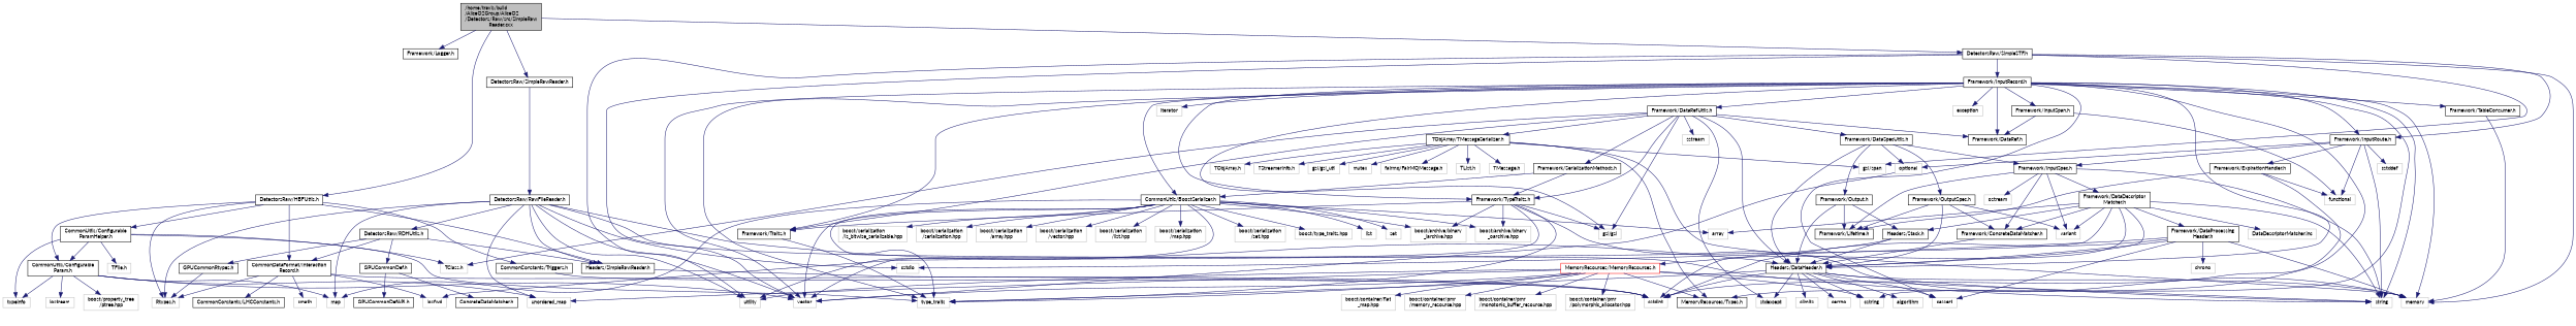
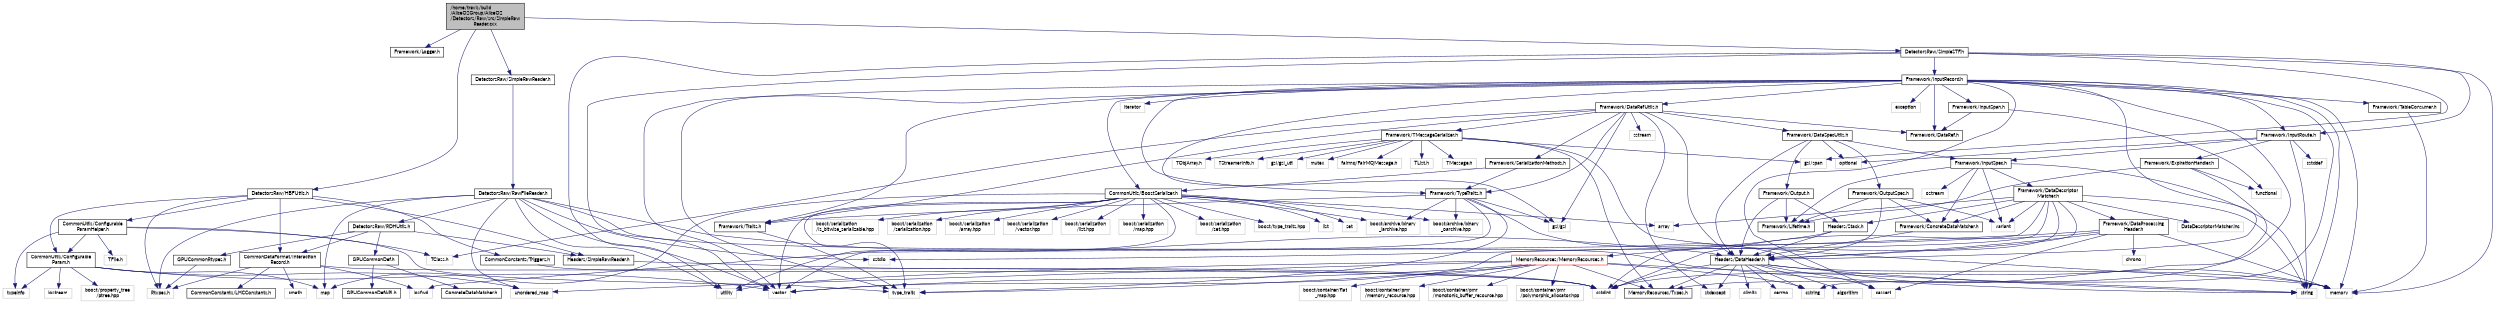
  digraph {
    fontname=Lato
    node [color=grey75 fontname=Lato fontsize=10 shape=record]
    edge [color=midnightblue fontname=Lato fontsize=10 labelfontname=Helvetica labelfontsize=10 style=solid]
    n1 [color=black fillcolor=grey75 fontcolor=black height=0.2 label="/home/travis/build\l/AliceO2Group/AliceO2\l/Detectors/Raw/src/SimpleRaw\lReader.cxx" style=filled width=0.4]
    n2 [color=black height=0.2 label="Framework/Logger.h" width=0.4]
    n3 [color=black height=0.2 label="DetectorsRaw/SimpleRawReader.h" width=0.4]
    n4 [color=black height=0.2 label="DetectorsRaw/SimpleSTF.h" width=0.4]
    n5 [color=black height=0.2 label="DetectorsRaw/HBFUtils.h" width=0.4]
    n6 [color=black height=0.2 label="DetectorsRaw/RawFileReader.h" width=0.4]
    n7 [height=0.2 label=vector width=0.4]
    n8 [height=0.2 label=utility width=0.4]
    n9 [height=0.2 label=memory width=0.4]
    n10 [height=0.2 label="gsl/span" width=0.4]
    n11 [color=black height=0.2 label="Framework/InputRoute.h" width=0.4]
    n12 [color=black height=0.2 label="Framework/InputRecord.h" width=0.4]
    n13 [height=0.2 label="Rtypes.h" width=0.4]
    n14 [color=black height=0.2 label="Headers/SimpleRawReader.h" width=0.4]
    n15 [color=black height=0.2 label="CommonDataFormat/Interaction\lRecord.h" width=0.4]
    n16 [color=black height=0.2 label="CommonUtils/Configurable\lParam.h" width=0.4]
    n17 [color=black height=0.2 label="CommonUtils/Configurable\lParamHelper.h" width=0.4]
    n18 [color=black height=0.2 label="CommonConstants/Triggers.h" width=0.4]
    n19 [height=0.2 label=cstdio width=0.4]
    n20 [height=0.2 label=unordered_map width=0.4]
    n21 [height=0.2 label=map width=0.4]
    n22 [height=0.2 label=string width=0.4]
    n23 [color=black height=0.2 label="Headers/DataHeader.h" width=0.4]
    n24 [color=black height=0.2 label="DetectorsRaw/RDHUtils.h" width=0.4]
    n25 [height=0.2 label=cstdint width=0.4]
    n26 [height=0.2 label=cassert width=0.4]
    n27 [height=0.2 label=cstring width=0.4]
    n28 [height=0.2 label=algorithm width=0.4]
    n29 [height=0.2 label=stdexcept width=0.4]
    n30 [height=0.2 label=climits width=0.4]
    n31 [color=black height=0.2 label="MemoryResources/Types.h" width=0.4]
    n32 [height=0.2 label=cerrno width=0.4]
    n33 [color=black height=0.2 label="GPUCommonDef.h" width=0.4]
    n34 [color=black height=0.2 label="GPUCommonRtypes.h" width=0.4]
    n35 [color=black height=0.2 label="ConcreteDataMatcher.h" width=0.4]
    n36 [color=black height=0.2 label="GPUCommonDefAPI.h" width=0.4]
    n37 [height=0.2 label=iosfwd width=0.4]
    n38 [height=0.2 label=cmath width=0.4]
    n39 [color=black height=0.2 label="CommonConstants/LHCConstants.h" width=0.4]
    n40 [color=black height=0.2 label="Framework/ExpirationHandler.h" width=0.4]
    n41 [height=0.2 label=functional width=0.4]
    n42 [color=black height=0.2 label="Framework/InputSpec.h" width=0.4]
    n43 [height=0.2 label=cstddef width=0.4]
    n44 [height=0.2 label=optional width=0.4]
    n45 [height=0.2 label=type_traits width=0.4]
    n46 [color=black height=0.2 label="Framework/DataRef.h" width=0.4]
    n47 [color=black height=0.2 label="Framework/DataRefUtils.h" width=0.4]
    n48 [color=black height=0.2 label="Framework/TypeTraits.h" width=0.4]
    n49 [color=black height=0.2 label="Framework/Traits.h" width=0.4]
    n50 [height=0.2 label="gsl/gsl" width=0.4]
    n51 [color=black height=0.2 label="CommonUtils/BoostSerializer.h" width=0.4]
    n52 [color=black height=0.2 label="Framework/InputSpan.h" width=0.4]
    n53 [color=black height=0.2 label="Framework/TableConsumer.h" width=0.4]
    n54 [height=0.2 label=iterator width=0.4]
    n55 [height=0.2 label=exception width=0.4]
    n56 [color=black height=0.2 label="Framework/Lifetime.h" width=0.4]
    n57 [color=black height=0.2 label="Framework/ConcreteDataMatcher.h" width=0.4]
    n58 [color=black height=0.2 label="Framework/DataDescriptor\lMatcher.h" width=0.4]
    n59 [height=0.2 label=variant width=0.4]
    n60 [height=0.2 label=ostream width=0.4]
    n61 [color=black height=0.2 label="Framework/DataProcessing\lHeader.h" width=0.4]
    n62 [color=black height=0.2 label="Headers/Stack.h" width=0.4]
    n63 [height=0.2 label=array width=0.4]
    n64 [height=0.2 label="DataDescriptorMatcher.inc" width=0.4]
    n65 [height=0.2 label=chrono width=0.4]
    n66 [color=red height=0.2 label="MemoryResources/MemoryResources.h" width=0.4]
    n67 [height=0.2 label="boost/container/flat\l_map.hpp" width=0.4]
    n68 [height=0.2 label="boost/container/pmr\l/memory_resource.hpp" width=0.4]
    n69 [height=0.2 label="boost/container/pmr\l/monotonic_buffer_resource.hpp" width=0.4]
    n70 [height=0.2 label="boost/container/pmr\l/polymorphic_allocator.hpp" width=0.4]
-   n71 [color=black height=0.2 label="TObjArray/TMessageSerializer.h" width=0.4]
+   n71 [color=black height=0.2 label="Framework/TMessageSerializer.h" width=0.4]
    n72 [color=black height=0.2 label="Framework/SerializationMethods.h" width=0.4]
    n73 [color=black height=0.2 label="Framework/DataSpecUtils.h" width=0.4]
    n74 [height=0.2 label="TClass.h" width=0.4]
    n75 [height=0.2 label=sstream width=0.4]
    n76 [height=0.2 label="boost/archive/binary\l_iarchive.hpp" width=0.4]
    n77 [height=0.2 label="boost/archive/binary\l_oarchive.hpp" width=0.4]
    n78 [height=0.2 label=list width=0.4]
    n79 [height=0.2 label=set width=0.4]
    n80 [height=0.2 label="boost/serialization\l/is_bitwise_serializable.hpp" width=0.4]
    n81 [height=0.2 label="boost/serialization\l/serialization.hpp" width=0.4]
    n82 [height=0.2 label="boost/serialization\l/array.hpp" width=0.4]
    n83 [height=0.2 label="boost/serialization\l/vector.hpp" width=0.4]
    n84 [height=0.2 label="boost/serialization\l/list.hpp" width=0.4]
    n85 [height=0.2 label="boost/serialization\l/map.hpp" width=0.4]
    n86 [height=0.2 label="boost/serialization\l/set.hpp" width=0.4]
    n87 [height=0.2 label="boost/type_traits.hpp" width=0.4]
    n88 [height=0.2 label="fairmq/FairMQMessage.h" width=0.4]
    n89 [height=0.2 label="TList.h" width=0.4]
    n90 [height=0.2 label="TMessage.h" width=0.4]
    n91 [height=0.2 label="TObjArray.h" width=0.4]
    n92 [height=0.2 label="TStreamerInfo.h" width=0.4]
    n93 [height=0.2 label="gsl/gsl_util" width=0.4]
    n94 [height=0.2 label=mutex width=0.4]
    n95 [color=black height=0.2 label="Framework/OutputSpec.h" width=0.4]
    n96 [color=black height=0.2 label="Framework/Output.h" width=0.4]
    n97 [height=0.2 label="boost/property_tree\l/ptree.hpp" width=0.4]
    n98 [height=0.2 label=typeinfo width=0.4]
    n99 [height=0.2 label=iostream width=0.4]
    n100 [height=0.2 label="TFile.h" width=0.4]
    n1 -> n2
    n1 -> n3
    n1 -> n4
    n1 -> n5
    n3 -> n6
    n4 -> n7
    n4 -> n8
    n4 -> n9
    n4 -> n10
    n4 -> n11
    n4 -> n12
    n5 -> n13
    n5 -> n14
    n5 -> n15
    n5 -> n16
    n5 -> n17
    n5 -> n18
    n6 -> n7
    n6 -> n8
    n6 -> n13
-   n6 -> n14
    n6 -> n19
    n6 -> n20
    n6 -> n21
    n6 -> n22
    n6 -> n23
    n6 -> n24
    n11 -> n22
    n11 -> n40
-   n11 -> n41
    n11 -> n42
    n11 -> n43
    n11 -> n44
    n12 -> n7
    n12 -> n9
    n12 -> n11
    n12 -> n22
    n12 -> n23
    n12 -> n26
    n12 -> n27
    n12 -> n31
    n12 -> n45
    n12 -> n46
    n12 -> n47
    n12 -> n48
    n12 -> n49
    n12 -> n50
    n12 -> n51
    n12 -> n52
    n12 -> n53
    n12 -> n54
    n12 -> n55
    n14 -> n25
    n15 -> n13
    n15 -> n25
    n15 -> n37
    n15 -> n38
    n15 -> n39
    n16 -> n7
    n16 -> n20
    n16 -> n21
    n16 -> n97
    n16 -> n98
    n16 -> n99
    n17 -> n16
    n17 -> n45
    n17 -> n74
    n17 -> n98
    n17 -> n100
    n18 -> n25
    n23 -> n9
    n23 -> n22
    n23 -> n25
    n23 -> n26
    n23 -> n27
    n23 -> n28
    n23 -> n29
    n23 -> n30
-   n23 -> n45
+   n23 -> n31
    n23 -> n32
    n24 -> n14
    n24 -> n15
    n24 -> n33
    n24 -> n34
    n33 -> n35
    n33 -> n36
    n34 -> n13
    n40 -> n25
    n40 -> n41
    n40 -> n56
    n42 -> n22
    n42 -> n56
    n42 -> n57
    n42 -> n58
    n42 -> n59
    n42 -> n60
    n47 -> n23
    n47 -> n29
    n47 -> n46
    n47 -> n48
    n47 -> n49
    n47 -> n50
    n47 -> n71
    n47 -> n72
    n47 -> n73
    n47 -> n74
    n47 -> n75
    n48 -> n7
    n48 -> n9
    n48 -> n45
    n48 -> n49
    n48 -> n50
    n48 -> n76
    n48 -> n77
    n49 -> n45
    n51 -> n7
    n51 -> n8
    n51 -> n21
    n51 -> n45
    n51 -> n63
    n51 -> n76
    n51 -> n77
    n51 -> n78
    n51 -> n79
    n51 -> n80
    n51 -> n81
    n51 -> n82
    n51 -> n83
    n51 -> n84
    n51 -> n85
    n51 -> n86
    n51 -> n87
    n52 -> n41
    n52 -> n46
    n53 -> n9
    n57 -> n23
-   n44 -> n7
+   n58 -> n7
    n58 -> n22
    n58 -> n23
    n58 -> n25
    n58 -> n37
    n58 -> n57
    n58 -> n59
    n58 -> n61
    n58 -> n62
    n58 -> n63
    n58 -> n64
    n61 -> n9
    n61 -> n19
    n61 -> n23
    n61 -> n25
    n61 -> n26
    n61 -> n65
    n62 -> n23
    n62 -> n66
    n66 -> n7
    n66 -> n8
    n66 -> n20
    n66 -> n22
    n66 -> n27
    n66 -> n31
    n66 -> n45
    n66 -> n67
    n66 -> n68
    n66 -> n69
    n66 -> n70
    n71 -> n9
    n71 -> n10
    n71 -> n31
    n71 -> n88
    n71 -> n89
    n71 -> n90
    n71 -> n91
    n71 -> n92
    n71 -> n93
    n71 -> n94
    n72 -> n48
    n72 -> n51
    n73 -> n23
    n73 -> n42
    n73 -> n44
    n73 -> n95
    n73 -> n96
    n95 -> n23
    n95 -> n56
    n95 -> n57
    n95 -> n59
    n96 -> n23
    n96 -> n56
    n96 -> n62
  }
